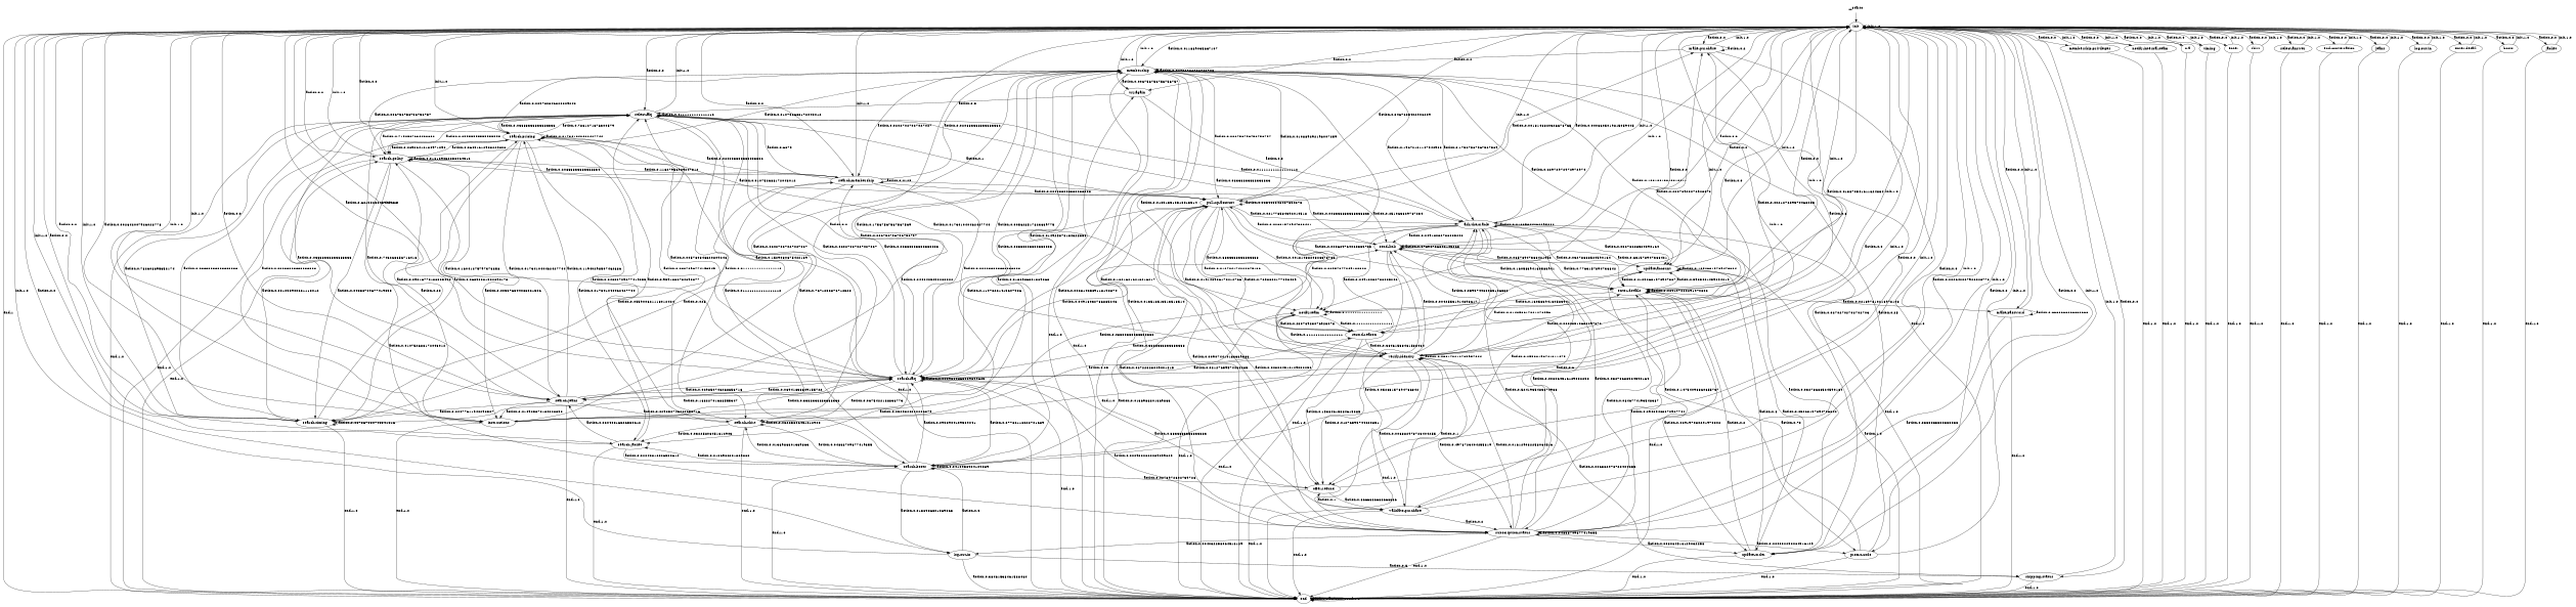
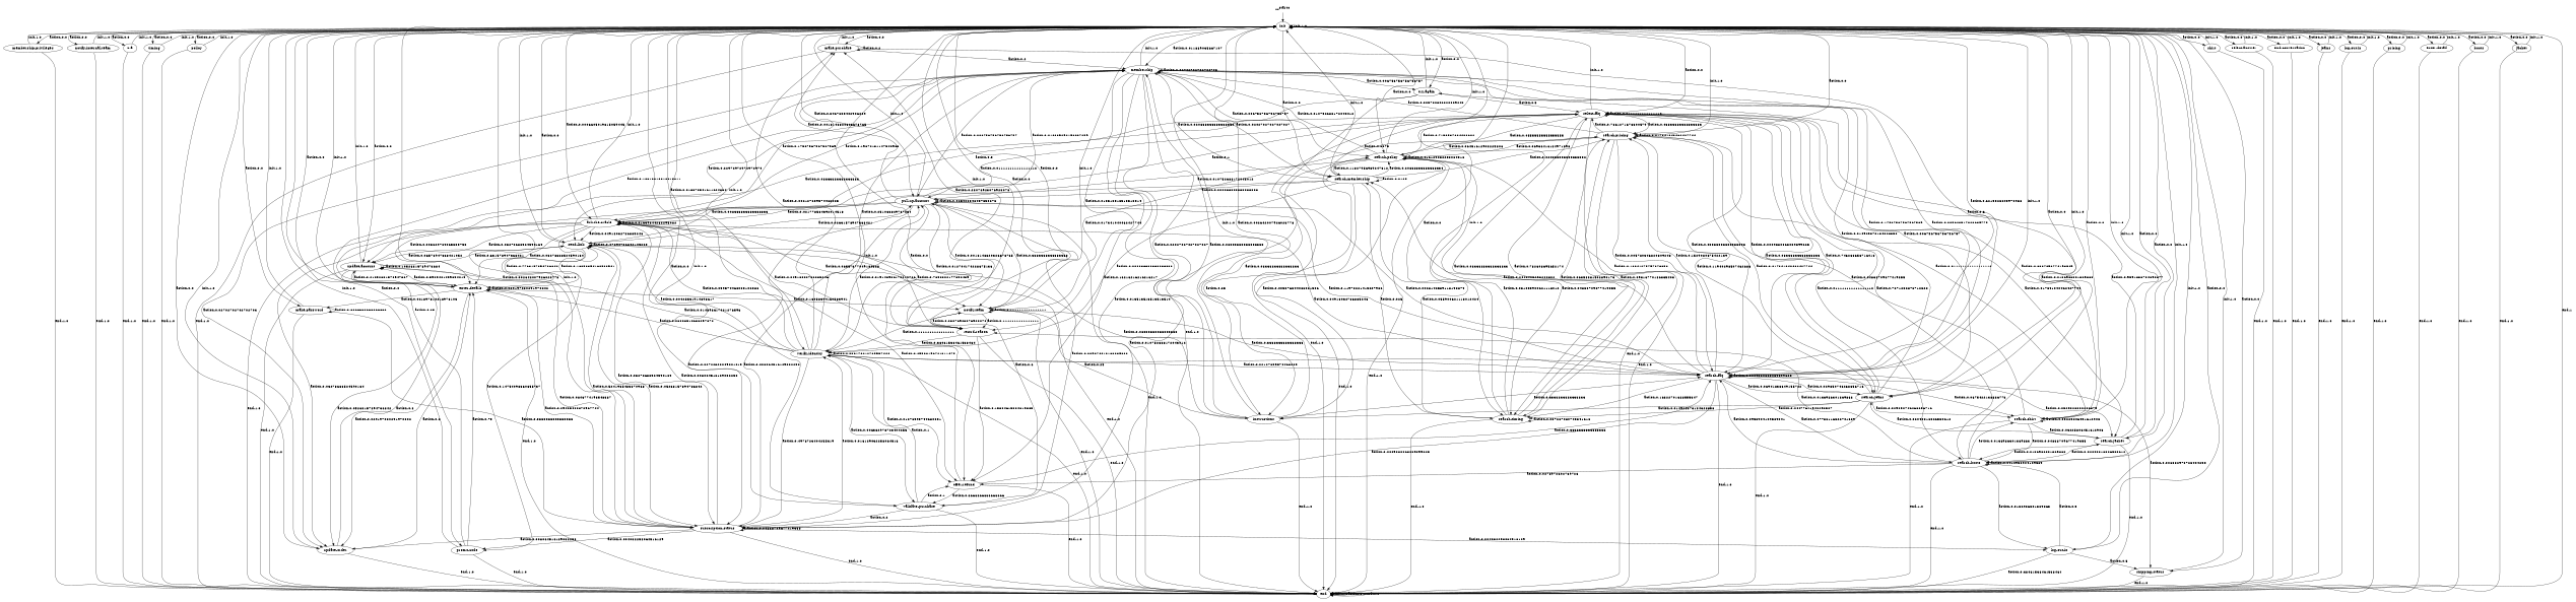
  digraph {
    n1 [label=init]
    n2 [label="make-purchase"]
    n3 [label="search-pricing"]
    n4 [label=membership]
    n5 [label="search-boots"]
    n6 [label="membership-privileges"]
    n7 [label="try-again"]
    n8 [label="record-reason"]
    n9 [label="notify-team"]
    n10 [label="log-out-in"]
    n11 [label="offer-refund"]
    n12 [label="update-account"]
    n13 [label="subscription-status"]
    n14 [label="notify-internal-team"]
    n15 [label="n/a"]
    n16 [label="search-timing"]
    n17 [label="validate-purchase"]
    n18 [label=timing]
-   n19 [label=enter]
+   n19 [label=policy]
    n20 [label="search-jacket"]
    n21 [label="select-faq"]
    n22 [label="search-faq"]
    n23 [label=shirt]
    n24 [label="verify-identity"]
    n25 [label=instructions]
    n26 [label="select-answer"]
    n27 [label="enter-details"]
    n28 [label="ask-the-oracle"]
    n29 [label="end-conversation"]
    n30 [label=jeans]
    n31 [label="log-out/in"]
    n32 [label="make-password"]
    n33 [label="update-order"]
    n34 [label="search-shirt"]
    n35 [label="promo-code"]
+   n36 [label=pricing]
    n37 [label="send-link"]
    n38 [label="enter-detail"]
    n39 [label="shipping-status"]
    n40 [label="search-jeans"]
    n41 [label="pull-up-account"]
    n42 [label=boots]
    n43 [label="search-policy"]
    n44 [label=jacket]
    n45 [label="search-membership"]
    n46 [label=end]
    __start0 [shape=none]
    n1 -> n1 [label="init:1.0"]
    n1 -> n2 [label="action:0.0"]
    n1 -> n3 [label="action:0.0"]
    n1 -> n4 [label="action:0.011889035667107"]
    n1 -> n5 [label="action:0.0"]
    n1 -> n6 [label="action:0.0"]
    n1 -> n7 [label="action:0.0"]
    n1 -> n8 [label="action:0.0"]
    n1 -> n9 [label="action:0.0"]
    n1 -> n10 [label="action:0.0"]
    n1 -> n11 [label="action:0.0"]
    n1 -> n12 [label="action:0.0"]
    n1 -> n13 [label="action:0.002642007926023778"]
    n1 -> n14 [label="action:0.0"]
    n1 -> n15 [label="action:0.0"]
    n1 -> n16 [label="action:0.0"]
    n1 -> n17 [label="action:0.0"]
    n1 -> n18 [label="action:0.0"]
    n1 -> n19 [label="action:0.0"]
    n1 -> n20 [label="action:0.0"]
    n1 -> n21 [label="action:0.0"]
    n1 -> n22 [label="action:0.6215323645970938"]
    n1 -> n23 [label="action:0.0"]
    n1 -> n24 [label="action:0.013870541611624834"]
    n1 -> n25 [label="action:0.002642007926023778"]
    n1 -> n26 [label="action:0.0"]
    n1 -> n27 [label="action:0.0"]
    n1 -> n28 [label="action:0.0006605019815059445"]
    n1 -> n29 [label="action:0.0"]
    n1 -> n30 [label="action:0.0"]
    n1 -> n31 [label="action:0.0"]
    n1 -> n32 [label="action:0.0"]
    n1 -> n33 [label="action:0.0"]
    n1 -> n34 [label="action:0.0"]
    n1 -> n35 [label="action:0.0"]
+   n1 -> n36 [label="action:0.0"]
    n1 -> n37 [label="action:0.0"]
    n1 -> n38 [label="action:0.0"]
    n1 -> n39 [label="action:0.0"]
    n1 -> n40 [label="action:0.0"]
    n1 -> n41 [label="action:0.3467635402906209"]
    n1 -> n42 [label="action:0.0"]
    n1 -> n43 [label="action:0.0"]
    n1 -> n44 [label="action:0.0"]
    n1 -> n45 [label="action:0.0"]
    n1 -> n46 [label="end:1"]
    n2 -> n1 [label="init:1.0"]
    n2 -> n2 [label="action:0.2"]
    n2 -> n4 [label="action:0.2"]
    n2 -> n22 [label="action:0.6"]
    n2 -> n46 [label="end:1.0"]
    n3 -> n1 [label="init:1.0"]
    n3 -> n3 [label="action:0.017341040462427744"]
    n3 -> n4 [label="action:0.005780346820809248"]
    n3 -> n9 [label="action:0.017341040462427744"]
    n3 -> n16 [label="action:0.06358381502890173"]
    n3 -> n20 [label="action:0.017341040462427744"]
    n3 -> n21 [label="action:0.7861271676300579"]
    n3 -> n22 [label="action:0.005780346820809248"]
    n3 -> n40 [label="action:0.017341040462427744"]
    n3 -> n43 [label="action:0.06936416184971098"]
    n3 -> n46 [label="end:1.0"]
    n4 -> n1 [label="init:1.0"]
    n4 -> n4 [label="action:0.02702702702702703"]
    n4 -> n7 [label="action:0.006756756756756757"]
    n4 -> n8 [label="action:0.013513513513513514"]
    n4 -> n11 [label="action:0.16216216216216217"]
    n4 -> n12 [label="action:0.22972972972972974"]
    n4 -> n13 [label="action:0.013513513513513514"]
    n4 -> n22 [label="action:0.17567567567567569"]
    n4 -> n25 [label="action:0.02027027027027027"]
    n4 -> n27 [label="action:0.10810810810810811"]
    n4 -> n28 [label="action:0.17567567567567569"]
    n4 -> n33 [label="action:0.02702702702702703"]
    n4 -> n40 [label="action:0.006756756756756757"]
    n4 -> n41 [label="action:0.006756756756756757"]
    n4 -> n43 [label="action:0.006756756756756757"]
    n4 -> n45 [label="action:0.02027027027027027"]
    n4 -> n46 [label="end:1.0"]
    n5 -> n1 [label="init:1.0"]
    n5 -> n5 [label="action:0.0410958904109589"]
    n5 -> n7 [label="action:0.0136986301369863"]
    n5 -> n8 [label="action:0.0136986301369863"]
    n5 -> n10 [label="action:0.0136986301369863"]
    n5 -> n11 [label="action:0.0273972602739726"]
    n5 -> n20 [label="action:0.0136986301369863"]
    n5 -> n21 [label="action:0.7671232876712328"]
    n5 -> n22 [label="action:0.0958904109589041"]
    n5 -> n34 [label="action:0.0136986301369863"]
    n5 -> n46 [label="end:1.0"]
    n6 -> n1 [label="init:1.0"]
    n6 -> n46 [label="end:1.0"]
    n7 -> n1 [label="init:1.0"]
    n7 -> n21 [label="action:0.5"]
    n7 -> n28 [label="action:0.5"]
    n7 -> n46 [label="end:1.0"]
    n8 -> n1 [label="init:1.0"]
    n8 -> n2 [label="action:0.23076923076923078"]
    n8 -> n9 [label="action:0.23076923076923078"]
    n8 -> n11 [label="action:0.15384615384615385"]
    n8 -> n24 [label="action:0.38461538461538464"]
    n8 -> n46 [label="end:1.0"]
    n9 -> n1 [label="init:1.0"]
    n9 -> n8 [label="action:0.1111111111111111"]
    n9 -> n9 [label="action:0.1111111111111111"]
    n9 -> n22 [label="action:0.3333333333333333"]
    n9 -> n24 [label="action:0.1111111111111111"]
    n9 -> n41 [label="action:0.3333333333333333"]
    n9 -> n46 [label="end:1.0"]
    n10 -> n1 [label="init:1.0"]
    n10 -> n5 [label="action:0.5"]
    n10 -> n39 [label="action:0.5"]
    n10 -> n46 [label="action:0.38461538461538464"]
    n11 -> n1 [label="init:1.0"]
    n11 -> n17 [label="action:0.6666666666666666"]
    n11 -> n22 [label="action:0.3333333333333333"]
    n11 -> n46 [label="end:1.0"]
    n12 -> n1 [label="init:1.0"]
    n12 -> n12 [label="action:0.10526315789473684"]
    n12 -> n27 [label="action:0.21052631578947367"]
    n12 -> n33 [label="action:0.05263157894736842"]
    n12 -> n37 [label="action:0.631578947368421"]
-   n12 -> n46 [label="action:1.0"]
+   n12 -> n46 [label="end:1.0"]
    n13 -> n1 [label="init:1.0"]
    n13 -> n10 [label="action:0.004032258064516129"]
    n13 -> n12 [label="action:0.0846774193548387"]
    n13 -> n13 [label="action:0.04838709677419355"]
    n13 -> n24 [label="action:0.016129032258064516"]
    n13 -> n27 [label="action:0.29435483870967744"]
    n13 -> n28 [label="action:0.008064516129032258"]
    n13 -> n33 [label="action:0.008064516129032258"]
    n13 -> n35 [label="action:0.004032258064516129"]
    n13 -> n37 [label="action:0.5241935483870968"]
    n13 -> n41 [label="action:0.008064516129032258"]
    n13 -> n46 [label="end:1.0"]
    n14 -> n1 [label="init:1.0"]
    n14 -> n46 [label="end:1.0"]
    n15 -> n1 [label="init:1.0"]
    n15 -> n46 [label="end:1.0"]
    n16 -> n1 [label="init:1.0"]
    n16 -> n3 [label="action:0.09316770186335403"]
    n16 -> n16 [label="action:0.037267080745341616"]
    n16 -> n21 [label="action:0.782608695652174"]
    n16 -> n43 [label="action:0.031055900621118012"]
    n16 -> n45 [label="action:0.055900621118012424"]
    n16 -> n46 [label="end:1.0"]
    n17 -> n1 [label="init:1.0"]
    n17 -> n11 [label="action:0.1"]
    n17 -> n13 [label="action:0.2"]
    n17 -> n24 [label="action:0.1"]
    n17 -> n28 [label="action:0.6"]
    n17 -> n46 [label="end:1.0"]
    n18 -> n1 [label="init:1.0"]
    n18 -> n46 [label="end:1.0"]
    n19 -> n1 [label="init:1.0"]
    n19 -> n46 [label="end:1.0"]
    n20 -> n1 [label="init:1.0"]
    n20 -> n5 [label="action:0.02040816326530612"]
    n20 -> n21 [label="action:0.9591836734693877"]
    n20 -> n40 [label="action:0.02040816326530612"]
    n20 -> n46 [label="end:1.0"]
    n21 -> n1 [label="init:1.0"]
    n21 -> n3 [label="action:0.03333333333333333"]
    n21 -> n5 [label="action:0.011111111111111112"]
    n21 -> n16 [label="action:0.03333333333333333"]
    n21 -> n21 [label="action:0.6111111111111112"]
    n21 -> n22 [label="action:0.03333333333333333"]
    n21 -> n25 [label="action:0.03333333333333333"]
    n21 -> n28 [label="action:0.011111111111111112"]
    n21 -> n34 [label="action:0.011111111111111112"]
    n21 -> n37 [label="action:0.03333333333333333"]
    n21 -> n40 [label="action:0.03333333333333333"]
    n21 -> n41 [label="action:0.1"]
    n21 -> n43 [label="action:0.05555555555555555"]
    n21 -> n46 [label="end:1.0"]
    n22 -> n1 [label="init:1.0"]
    n22 -> n3 [label="action:0.1529080675422139"]
    n22 -> n4 [label="action:0.005628517823639775"]
    n22 -> n5 [label="action:0.07786116322701689"]
    n22 -> n13 [label="action:0.0009380863039399625"]
    n22 -> n16 [label="action:0.16322701688555347"]
    n22 -> n20 [label="action:0.0525328330206379"]
-   n22 -> n21 [label="action:0.02027027027027027"]
+   n22 -> n21 [label="action:0.0009380863039399625"]
    n22 -> n22 [label="action:0.0009380863039399625"]
    n22 -> n34 [label="action:0.0675422138836773"]
    n22 -> n40 [label="action:0.06941838649155722"]
    n22 -> n41 [label="action:0.0028142589118198874"]
    n22 -> n43 [label="action:0.16041275797373358"]
    n22 -> n45 [label="action:0.2448405253283302"]
    n22 -> n46 [label="end:1.0"]
    n23 -> n1 [label="init:1.0"]
    n23 -> n46 [label="end:1.0"]
    n24 -> n1 [label="init:1.0"]
    n24 -> n2 [label="action:0.002127659574468085"]
    n24 -> n4 [label="action:0.251063829787234"]
    n24 -> n11 [label="action:0.01276595744680851"]
    n24 -> n12 [label="action:0.014893617021276596"]
    n24 -> n13 [label="action:0.4978723404255319"]
    n24 -> n17 [label="action:0.006382978723404255"]
    n24 -> n22 [label="action:0.02127659574468085"]
    n24 -> n24 [label="action:0.036170212765957444"]
    n24 -> n27 [label="action:0.06808510638297872"]
    n24 -> n28 [label="action:0.059574468085106386"]
    n24 -> n37 [label="action:0.00425531914893617"]
    n24 -> n39 [label="action:0.006382978723404255"]
    n24 -> n41 [label="action:0.019148936170212766"]
    n24 -> n46 [label="end:1.0"]
    n25 -> n1 [label="init:1.0"]
    n25 -> n4 [label="action:0.08333333333333333"]
    n25 -> n9 [label="action:0.25"]
    n25 -> n22 [label="action:0.3333333333333333"]
    n25 -> n37 [label="action:0.08333333333333333"]
    n25 -> n43 [label="action:0.25"]
    n25 -> n46 [label="end:1.0"]
    n26 -> n1 [label="init:1.0"]
    n26 -> n46 [label="end:1.0"]
    n27 -> n1 [label="init:1.0"]
    n27 -> n9 [label="action:0.16058394160583941"]
    n27 -> n12 [label="action:0.5985401459854015"]
    n27 -> n27 [label="action:0.029197080291970802"]
    n27 -> n32 [label="action:0.021897810218978103"]
    n27 -> n33 [label="action:0.029197080291970802"]
    n27 -> n37 [label="action:0.16058394160583941"]
    n27 -> n46 [label="end:1.0"]
    n28 -> n1 [label="init:1.0"]
    n28 -> n4 [label="action:0.19672131147540983"]
    n28 -> n8 [label="action:0.04918032786885246"]
    n28 -> n9 [label="action:0.06557377049180328"]
    n28 -> n11 [label="action:0.29508196721311475"]
    n28 -> n12 [label="action:0.03278688524590164"]
    n28 -> n13 [label="action:0.03278688524590164"]
    n28 -> n22 [label="action:0.04918032786885246"]
    n28 -> n27 [label="action:0.03278688524590164"]
    n28 -> n28 [label="action:0.01639344262295082"]
    n28 -> n33 [label="action:0.03278688524590164"]
    n28 -> n35 [label="action:0.14754098360655737"]
    n28 -> n37 [label="action:0.04918032786885246"]
    n28 -> n46 [label="end:1.0"]
    n29 -> n1 [label="init:1.0"]
    n29 -> n46 [label="end:1.0"]
    n30 -> n1 [label="init:1.0"]
    n30 -> n46 [label="end:1.0"]
    n31 -> n1 [label="init:1.0"]
    n31 -> n46 [label="end:1.0"]
    n32 -> n1 [label="init:1.0"]
    n32 -> n13 [label="action:0.3333333333333333"]
    n32 -> n32 [label="action:0.6666666666666666"]
    n32 -> n46 [label="end:1.0"]
    n33 -> n1 [label="init:1.0"]
    n33 -> n12 [label="action:0.8"]
    n33 -> n27 [label="action:0.2"]
    n33 -> n46 [label="end:1.0"]
    n34 -> n1 [label="init:1.0"]
    n34 -> n3 [label="action:0.04838709677419355"]
    n34 -> n5 [label="action:0.04838709677419355"]
    n34 -> n20 [label="action:0.03225806451612903"]
    n34 -> n21 [label="action:0.8387096774193549"]
    n34 -> n34 [label="action:0.03225806451612903"]
    n34 -> n46 [label="end:1.0"]
    n35 -> n1 [label="init:1.0"]
    n35 -> n4 [label="action:0.25"]
    n35 -> n27 [label="action:0.75"]
    n35 -> n46 [label="end:1.0"]
+   n36 -> n1 [label="init:1.0"]
+   n36 -> n46 [label="end:1.0"]
    n37 -> n1 [label="init:1.0"]
    n37 -> n12 [label="action:0.06578947368421052"]
    n37 -> n13 [label="action:0.05263157894736842"]
    n37 -> n27 [label="action:0.7763157894736842"]
    n37 -> n37 [label="action:0.07894736842105263"]
    n37 -> n41 [label="action:0.02631578947368421"]
    n37 -> n46 [label="end:1.0"]
    n38 -> n1 [label="init:1.0"]
    n38 -> n46 [label="end:1.0"]
    n39 -> n1 [label="init:1.0"]
    n39 -> n46 [label="end:1.0"]
    n40 -> n1 [label="init:1.0"]
    n40 -> n3 [label="action:0.11940298507462686"]
    n40 -> n4 [label="action:0.014925373134328358"]
    n40 -> n16 [label="action:0.04477611940298507"]
    n40 -> n21 [label="action:0.746268656716418"]
    n40 -> n22 [label="action:0.029850746268656716"]
    n40 -> n25 [label="action:0.014925373134328358"]
    n40 -> n34 [label="action:0.029850746268656716"]
    n40 -> n46 [label="end:1.0"]
    n41 -> n1 [label="init:1.0"]
    n41 -> n2 [label="action:0.0018148820326678765"]
    n41 -> n4 [label="action:0.010889292196007259"]
    n41 -> n8 [label="action:0.012704174228675136"]
    n41 -> n9 [label="action:0.0018148820326678765"]
    n41 -> n13 [label="action:0.02722323049001815"]
    n41 -> n17 [label="action:0.009074410163339383"]
    n41 -> n22 [label="action:0.11978221415607986"]
    n41 -> n24 [label="action:0.7658802177858439"]
    n41 -> n27 [label="action:0.003629764065335753"]
    n41 -> n28 [label="action:0.021778584392014518"]
    n41 -> n41 [label="action:0.025408348457350273"]
    n41 -> n46 [label="end:1.0"]
    n42 -> n1 [label="init:1.0"]
    n42 -> n46 [label="end:1.0"]
    n43 -> n1 [label="init:1.0"]
    n43 -> n3 [label="action:0.06451612903225806"]
    n43 -> n4 [label="action:0.010752688172043012"]
    n43 -> n13 [label="action:0.010752688172043012"]
    n43 -> n16 [label="action:0.04838709677419355"]
    n43 -> n21 [label="action:0.7150537634408602"]
    n43 -> n25 [label="action:0.005376344086021506"]
    n43 -> n41 [label="action:0.010752688172043012"]
    n43 -> n43 [label="action:0.016129032258064516"]
    n43 -> n45 [label="action:0.11827956989247312"]
    n43 -> n46 [label="end:1.0"]
    n44 -> n1 [label="init:1.0"]
    n44 -> n46 [label="end:1.0"]
    n45 -> n1 [label="init:1.0"]
    n45 -> n3 [label="action:0.020833333333333332"]
    n45 -> n4 [label="action:0.020833333333333332"]
    n45 -> n16 [label="action:0.025"]
    n45 -> n21 [label="action:0.6875"]
    n45 -> n24 [label="action:0.008333333333333333"]
    n45 -> n37 [label="action:0.008333333333333333"]
    n45 -> n41 [label="action:0.008333333333333333"]
    n45 -> n43 [label="action:0.20833333333333334"]
    n45 -> n45 [label="action:0.0125"]
    n45 -> n46 [label="end:1.0"]
    n46 -> n46 [label="init:1.0"]
    n46 -> n46 [label="action:1.0"]
    n46 -> n46 [label="end:1.0"]
    __start0 -> n1
  }
